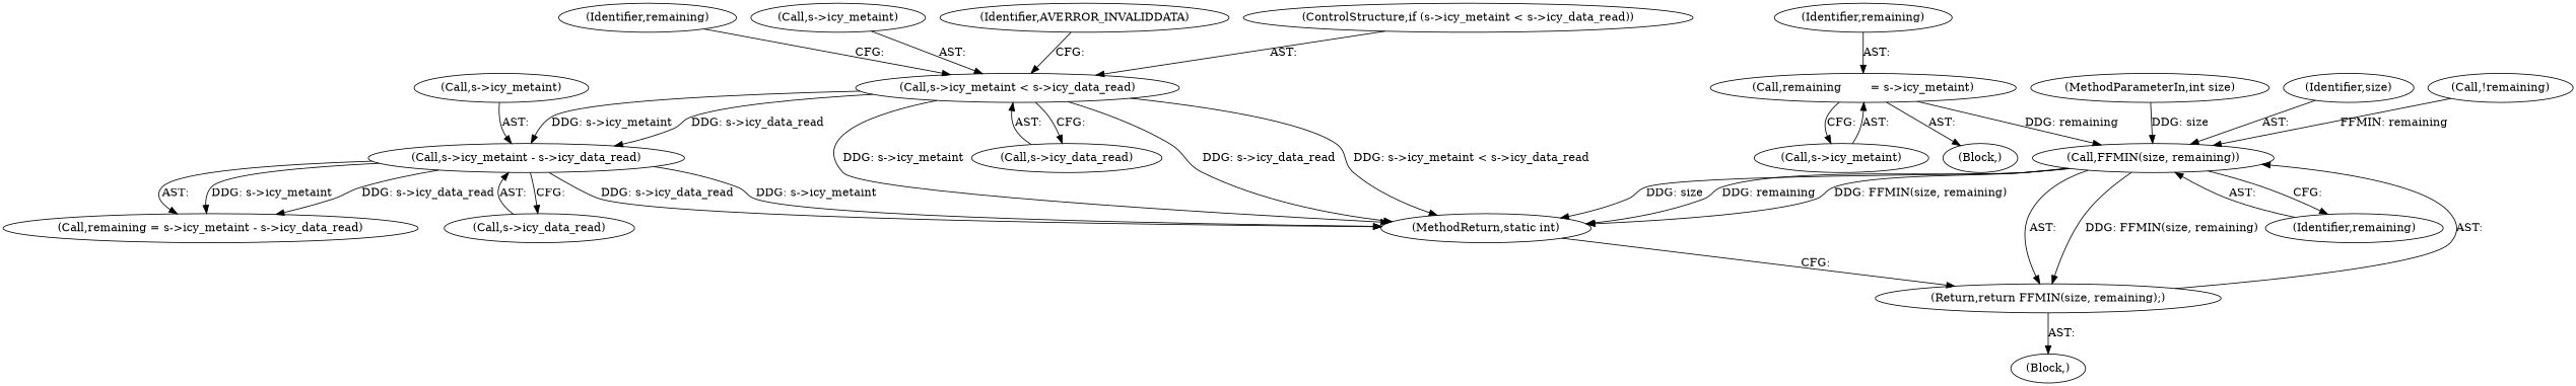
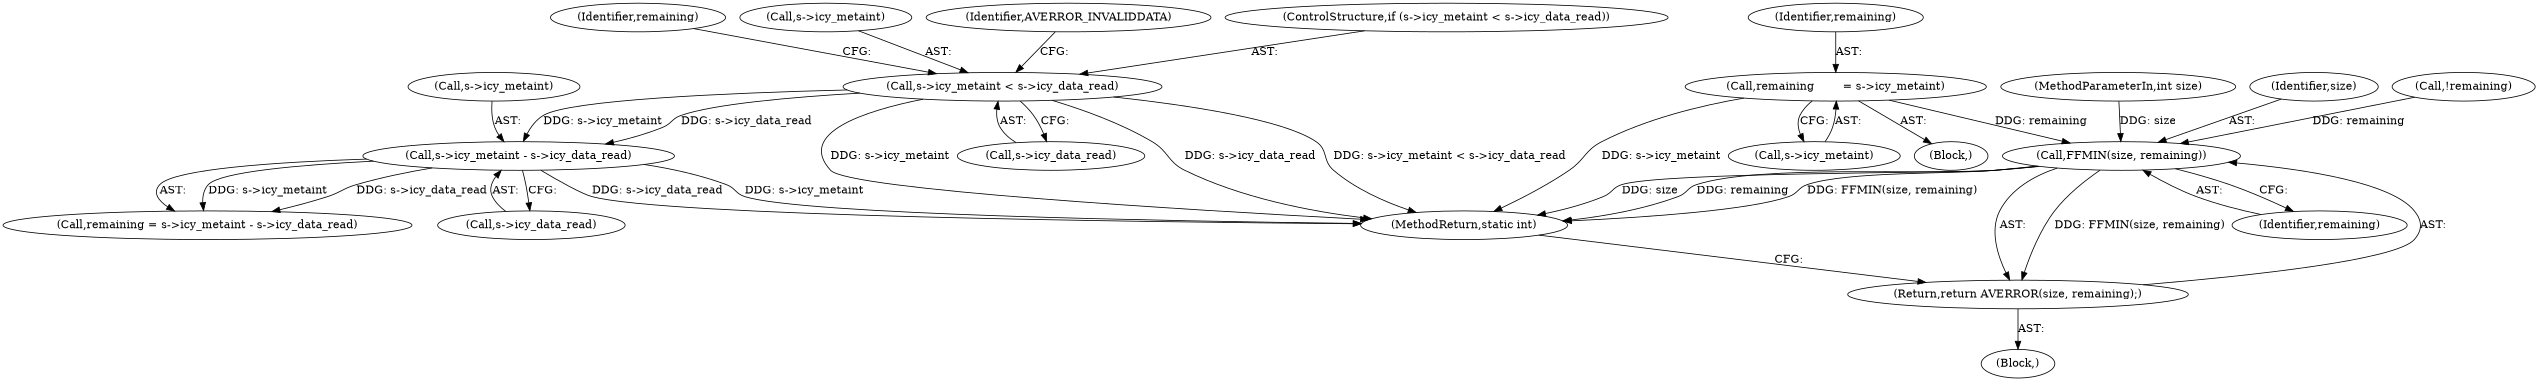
  digraph {
    n1 [label="(Call,remaining        = s->icy_metaint)"]
    n2 [label="(Call,FFMIN(size, remaining))"]
    n3 [label="(Call,s->icy_metaint)"]
    n4 [label="(MethodReturn,static int)"]
    n5 [label="(Block,)"]
-   n6 [label="(Return,return FFMIN(size, remaining);)"]
+   n6 [label="(Return,return AVERROR(size, remaining);)"]
    n7 [label="(Identifier,remaining)"]
    n8 [label="(Call,s->icy_metaint - s->icy_data_read)"]
    n9 [label="(Call,s->icy_data_read)"]
    n10 [label="(Call,remaining = s->icy_metaint - s->icy_data_read)"]
    n11 [label="(Call,s->icy_metaint < s->icy_data_read)"]
    n12 [label="(Call,s->icy_data_read)"]
    n13 [label="(ControlStructure,if (s->icy_metaint < s->icy_data_read))"]
    n14 [label="(Block,)"]
    n15 [label="(MethodParameterIn,int size)"]
    n16 [label="(Call,s->icy_metaint)"]
    n17 [label="(Identifier,remaining)"]
    n18 [label="(Call,s->icy_metaint)"]
    n19 [label="(Identifier,AVERROR_INVALIDDATA)"]
    n20 [label="(Identifier,size)"]
    n21 [label="(Call,!remaining)"]
    n22 [label="(Identifier,remaining)"]
    n1 -> n2 [label="DDG: remaining"]
    n1 -> n3 [label="CFG: "]
+   n1 -> n4 [label="DDG: s->icy_metaint"]
    n1 -> n5 [label="AST: "]
    n2 -> n4 [label="DDG: size"]
    n2 -> n4 [label="DDG: remaining"]
    n2 -> n4 [label="DDG: FFMIN(size, remaining)"]
    n2 -> n6 [label="AST: "]
    n2 -> n6 [label="DDG: FFMIN(size, remaining)"]
    n2 -> n7 [label="CFG: "]
    n3 -> n1 [label="AST: "]
    n4 -> n6 [label="CFG: "]
    n6 -> n2 [label="AST: "]
    n6 -> n14 [label="AST: "]
    n7 -> n2 [label="AST: "]
    n8 -> n4 [label="DDG: s->icy_metaint"]
    n8 -> n4 [label="DDG: s->icy_data_read"]
    n8 -> n9 [label="CFG: "]
    n8 -> n10 [label="AST: "]
    n8 -> n10 [label="DDG: s->icy_metaint"]
    n8 -> n10 [label="DDG: s->icy_data_read"]
    n9 -> n8 [label="AST: "]
    n11 -> n4 [label="DDG: s->icy_metaint"]
    n11 -> n4 [label="DDG: s->icy_data_read"]
    n11 -> n4 [label="DDG: s->icy_metaint < s->icy_data_read"]
    n11 -> n8 [label="DDG: s->icy_metaint"]
    n11 -> n8 [label="DDG: s->icy_data_read"]
    n11 -> n12 [label="CFG: "]
    n12 -> n11 [label="AST: "]
    n13 -> n11 [label="AST: "]
    n15 -> n2 [label="DDG: size"]
    n16 -> n8 [label="AST: "]
    n17 -> n11 [label="CFG: "]
    n18 -> n11 [label="AST: "]
    n19 -> n11 [label="CFG: "]
    n20 -> n2 [label="AST: "]
-   n21 -> n2 [label="FFMIN: remaining"]
+   n21 -> n2 [label="DDG: remaining"]
    n22 -> n1 [label="AST: "]
  }
